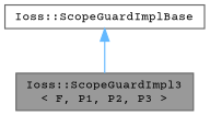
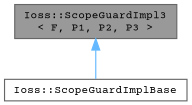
  digraph {
    fontname="Courier Prime"
    node [color=gray40 fontname="Courier Prime" fontsize=10 shape=box style=filled]
    n1 [fillcolor=grey60 fontcolor=black height=0.2 label="Ioss::ScopeGuardImpl3\l\< F, P1, P2, P3 \>" width=0.4]
    n2 [fillcolor=white height=0.2 label="Ioss::ScopeGuardImplBase" width=0.4]
-   n2 -> n1 [color=steelblue1 dir=back fontname="Courier Prime" fontsize=10 labelfontname=Helvetica labelfontsize=10 style=solid]
+   n1 -> n2 [color=steelblue1 dir=back fontname="Courier Prime" fontsize=10 labelfontname=Helvetica labelfontsize=10 style=solid]
  }
